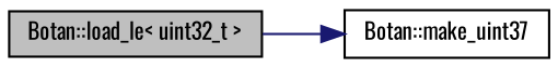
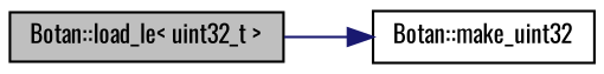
  digraph {
    rankdir=LR
    fontname=Oswald
    node [color=black fontname=Oswald fontsize=10 shape=record style=filled]
    n1 [fillcolor=grey75 fontcolor=black height=0.2 label="Botan::load_le\< uint32_t \>" width=0.4]
-   n2 [fillcolor=white height=0.2 label="Botan::make_uint37" width=0.4]
+   n2 [fillcolor=white height=0.2 label="Botan::make_uint32" width=0.4]
    n1 -> n2 [color=midnightblue fontname=Oswald fontsize=10 labelfontname=Helvetica labelfontsize=10 style=solid]
  }
